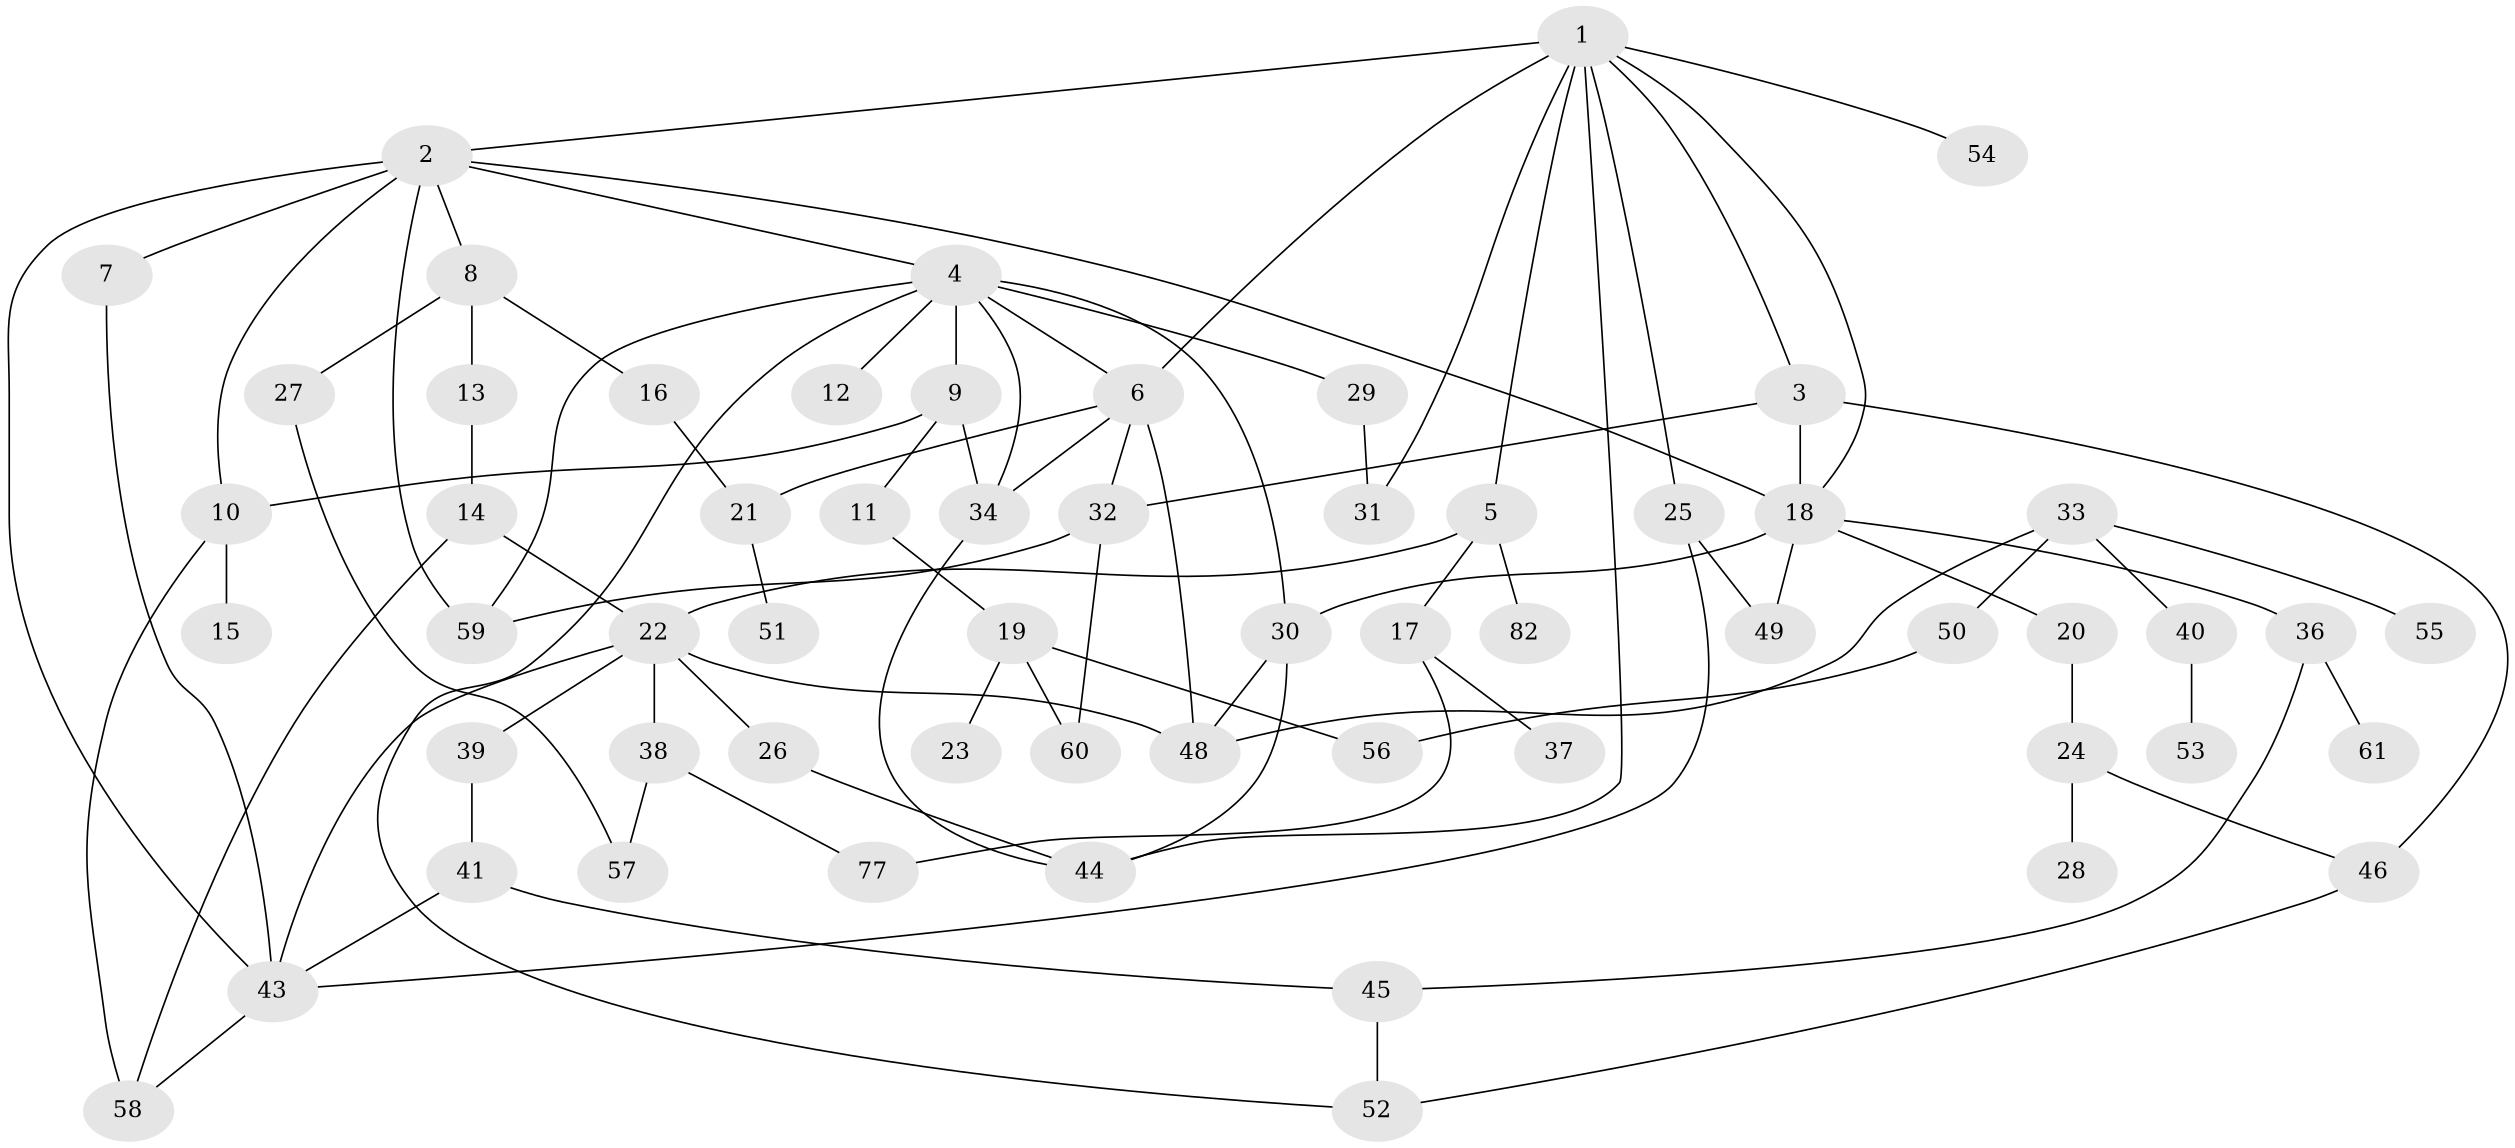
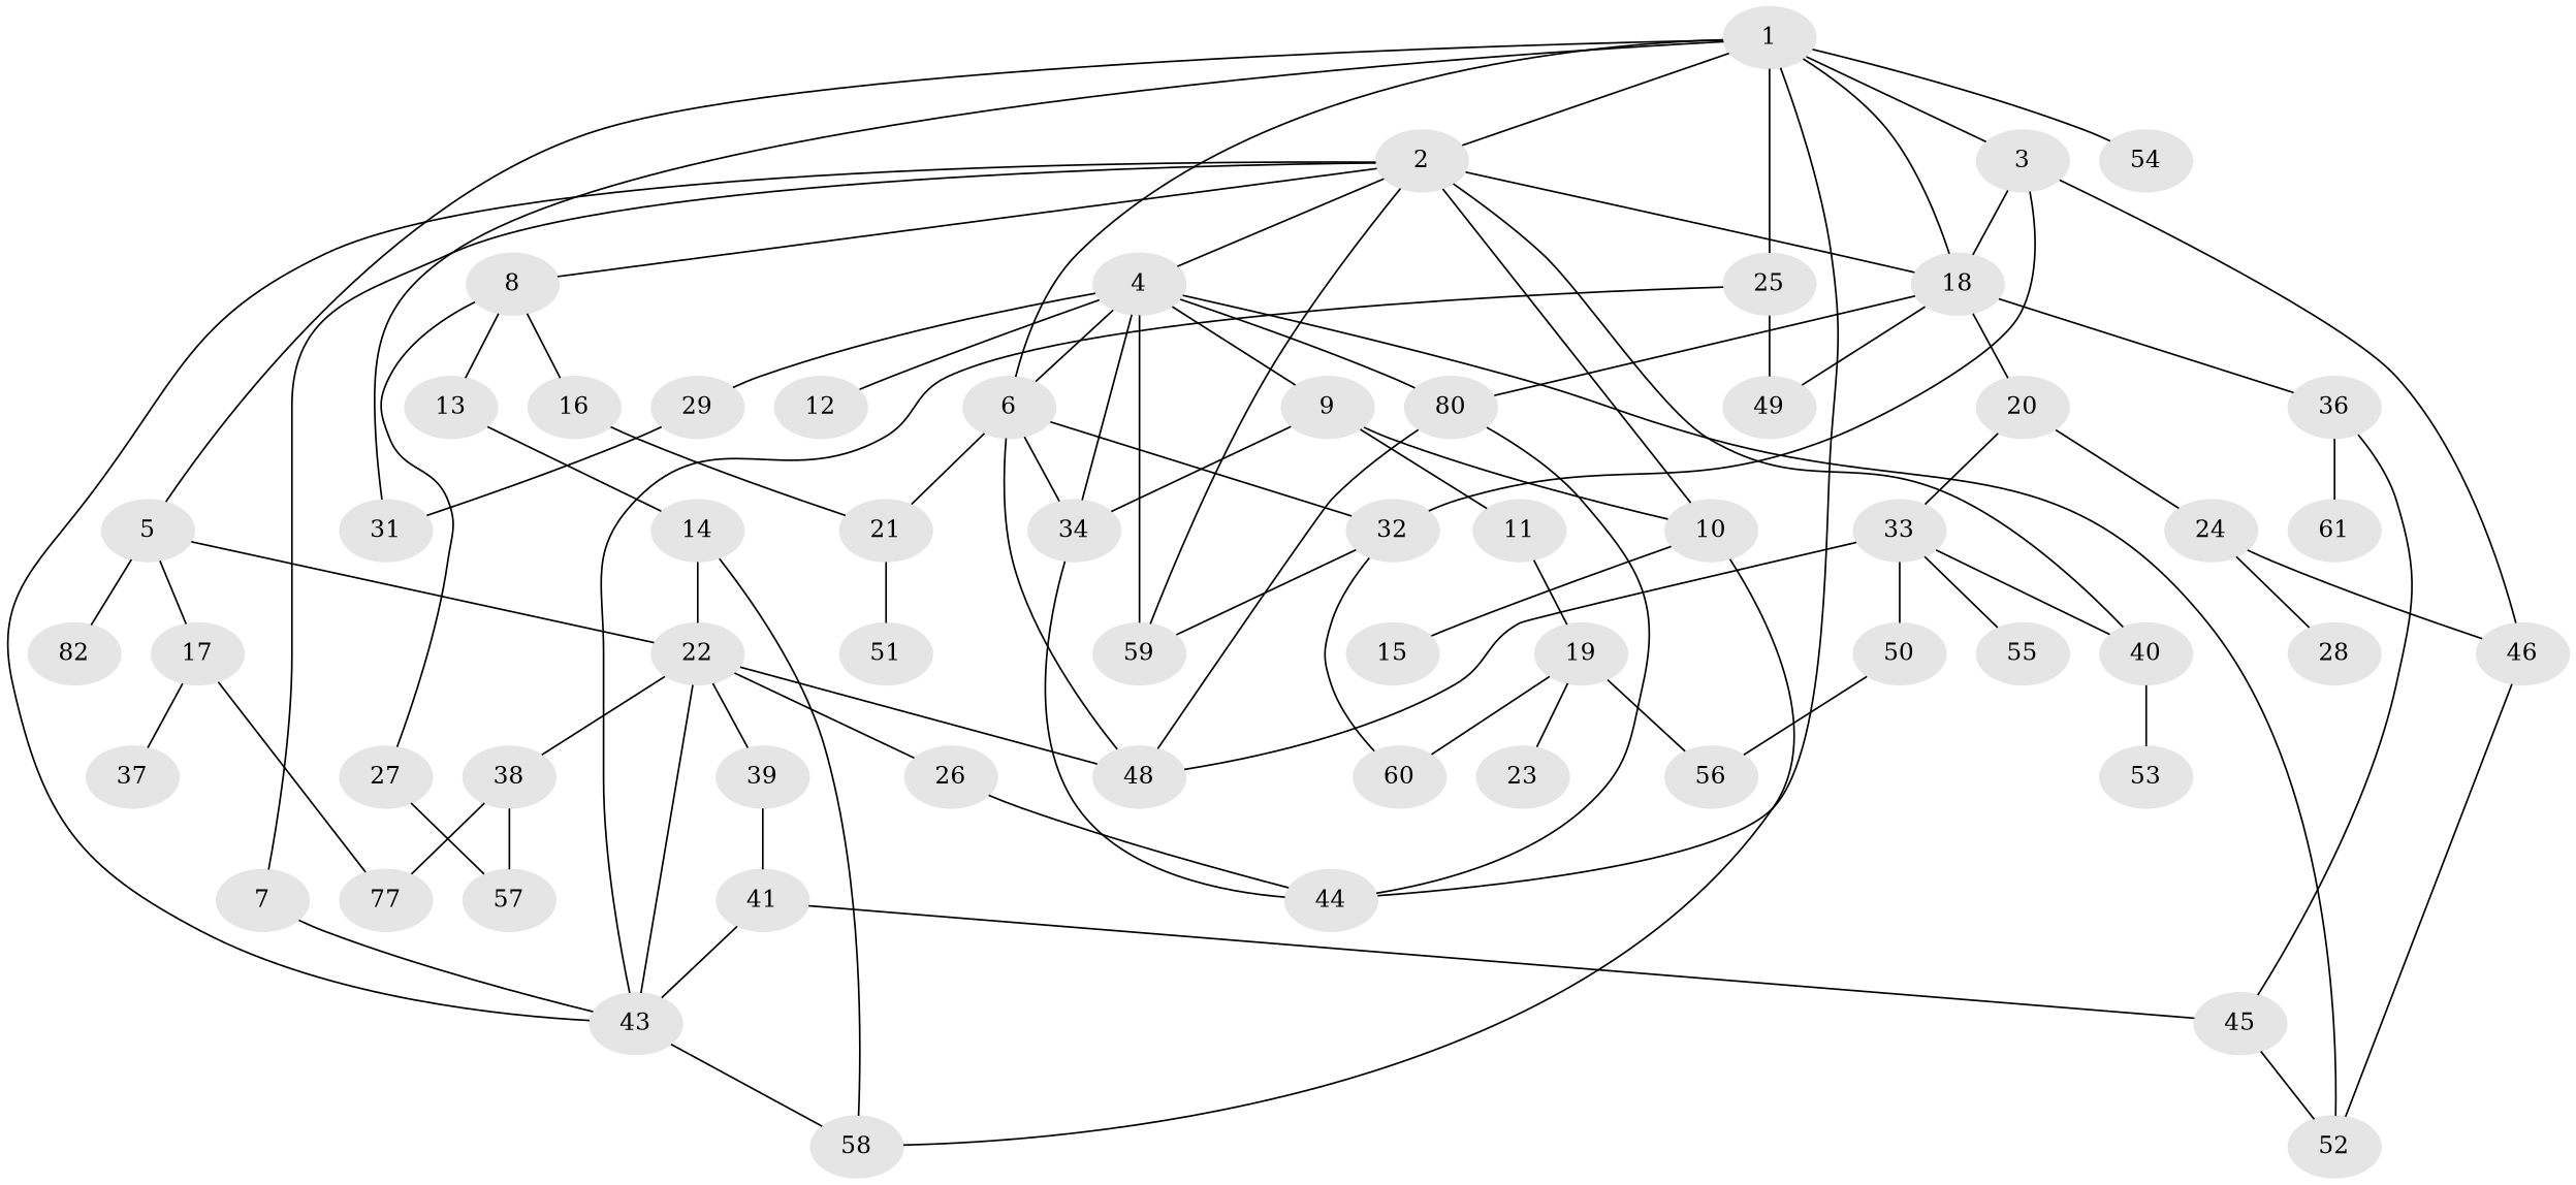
  graph {
    node [color=gray90 style=filled]
    edge [weight=1.0]
    1
    2
    3
    5
    6
    18
    25
    31
    44
    54
    4
    7
    10
    40
    43
    59
    8
    32
    46
    17
    22
    n22 [label=82]
    34
    21
    48
-   30
+   30 [label=80]
    20
    36
    49
    9
    12
    29
    52
    15
    58
    53
    60
    11
    37
    n40 [label=77]
    26
    38
    39
    51
    13
    16
    27
    14
    57
    19
    23
    56
    24
    33
    45
    61
    28
    50
    55
    41
    1 -- 2
    1 -- 3
    1 -- 5
    1 -- 6
    1 -- 18
    1 -- 25
    1 -- 31
    1 -- 44
    1 -- 54
    2 -- 18
    2 -- 4
    2 -- 7
    2 -- 10
+   2 -- 40 [weight=2.0]
    2 -- 43
    2 -- 59
    2 -- 8
    3 -- 18
    3 -- 32
    3 -- 46
    5 -- 17
    5 -- 22
    5 -- n22
    6 -- 32 [weight=2.0]
    6 -- 34
    6 -- 21 [weight=2.0]
    6 -- 48 [weight=2.0]
    18 -- 30
    18 -- 20
    18 -- 36
    18 -- 49
    25 -- 43
    25 -- 49
    4 -- 6
    4 -- 59
    4 -- 34
    4 -- 30
    4 -- 9
    4 -- 12
    4 -- 29
    4 -- 52
    7 -- 43
    10 -- 15
    10 -- 58
    40 -- 53
    43 -- 58
    8 -- 13
    8 -- 16
    8 -- 27
    32 -- 59
    32 -- 60
    46 -- 52
    17 -- 37
    17 -- n40
    22 -- 43
    22 -- 48
    22 -- 26
    22 -- 38
    22 -- 39
    34 -- 44
    21 -- 51
    30 -- 44
    30 -- 48
    20 -- 24
+   20 -- 33
    36 -- 45
    36 -- 61
    9 -- 10
    9 -- 34
    9 -- 11
    29 -- 31
    11 -- 19
    26 -- 44
    38 -- n40
    38 -- 57
    39 -- 41
    13 -- 14
    16 -- 21
    27 -- 57
    14 -- 22
    14 -- 58
    19 -- 60 [weight=2.0]
    19 -- 23
    19 -- 56
    24 -- 46
    24 -- 28
    33 -- 40
    33 -- 48
    33 -- 50
    33 -- 55
    45 -- 52
    50 -- 56
    41 -- 43
    41 -- 45
  }
